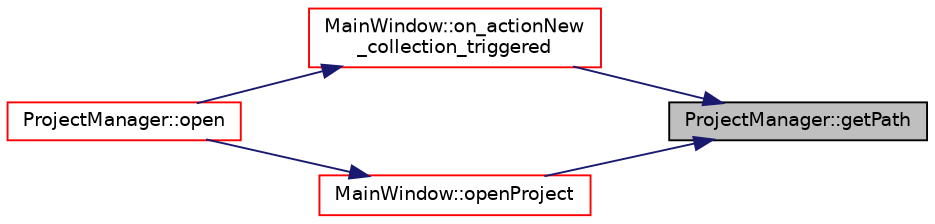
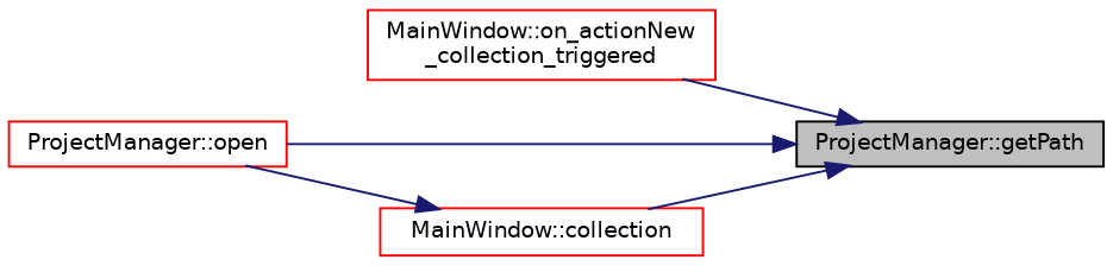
  digraph {
    rankdir=RL
    node [color=red fillcolor=white fontname=Helvetica fontsize=10 shape=record style=filled]
    edge [color=midnightblue dir=back fontname=Helvetica fontsize=10 labelfontname=Helvetica labelfontsize=10 style=solid]
    n1 [color=black fillcolor=grey75 fontcolor=black height=0.2 label="ProjectManager::getPath" width=0.4]
    n2 [height=0.2 label="MainWindow::on_actionNew\l_collection_triggered" width=0.4]
    n3 [height=0.2 label="ProjectManager::open" width=0.4]
-   n4 [height=0.2 label="MainWindow::openProject" width=0.4]
+   n4 [height=0.2 label="MainWindow::collection" width=0.4]
    n1 -> n2
-   n2 -> n3
+   n1 -> n3
    n1 -> n4
    n4 -> n3
  }
